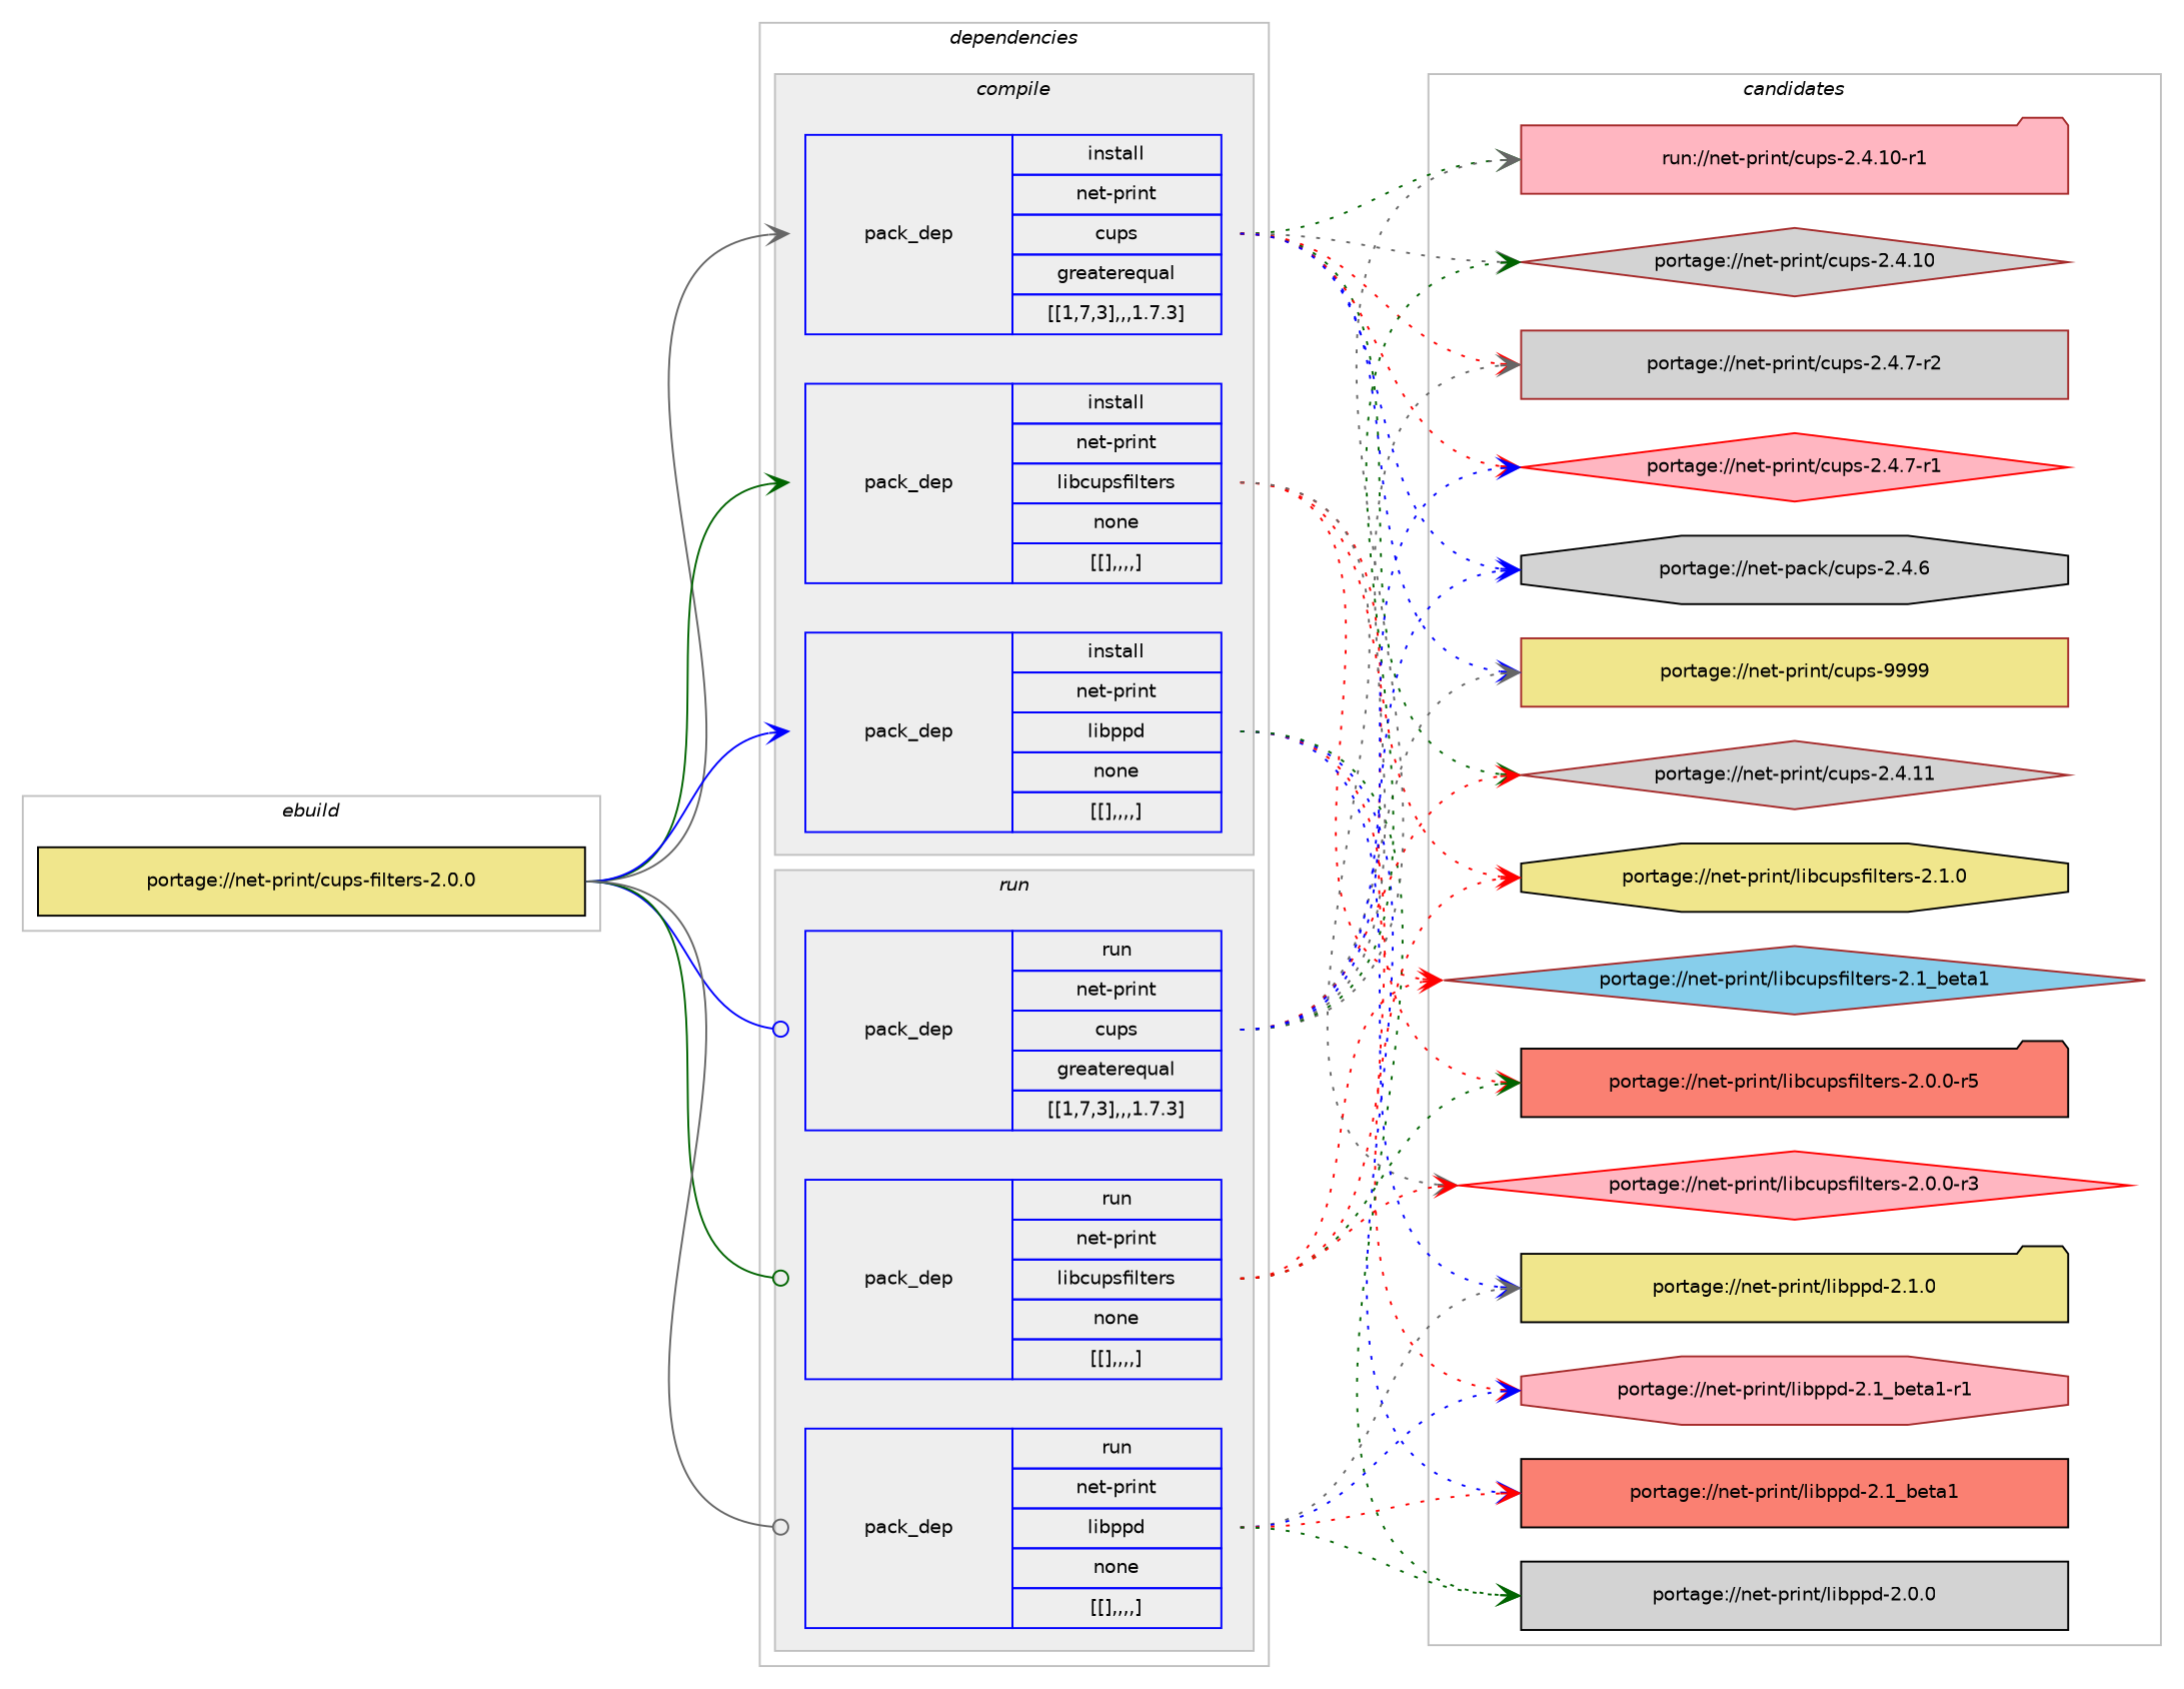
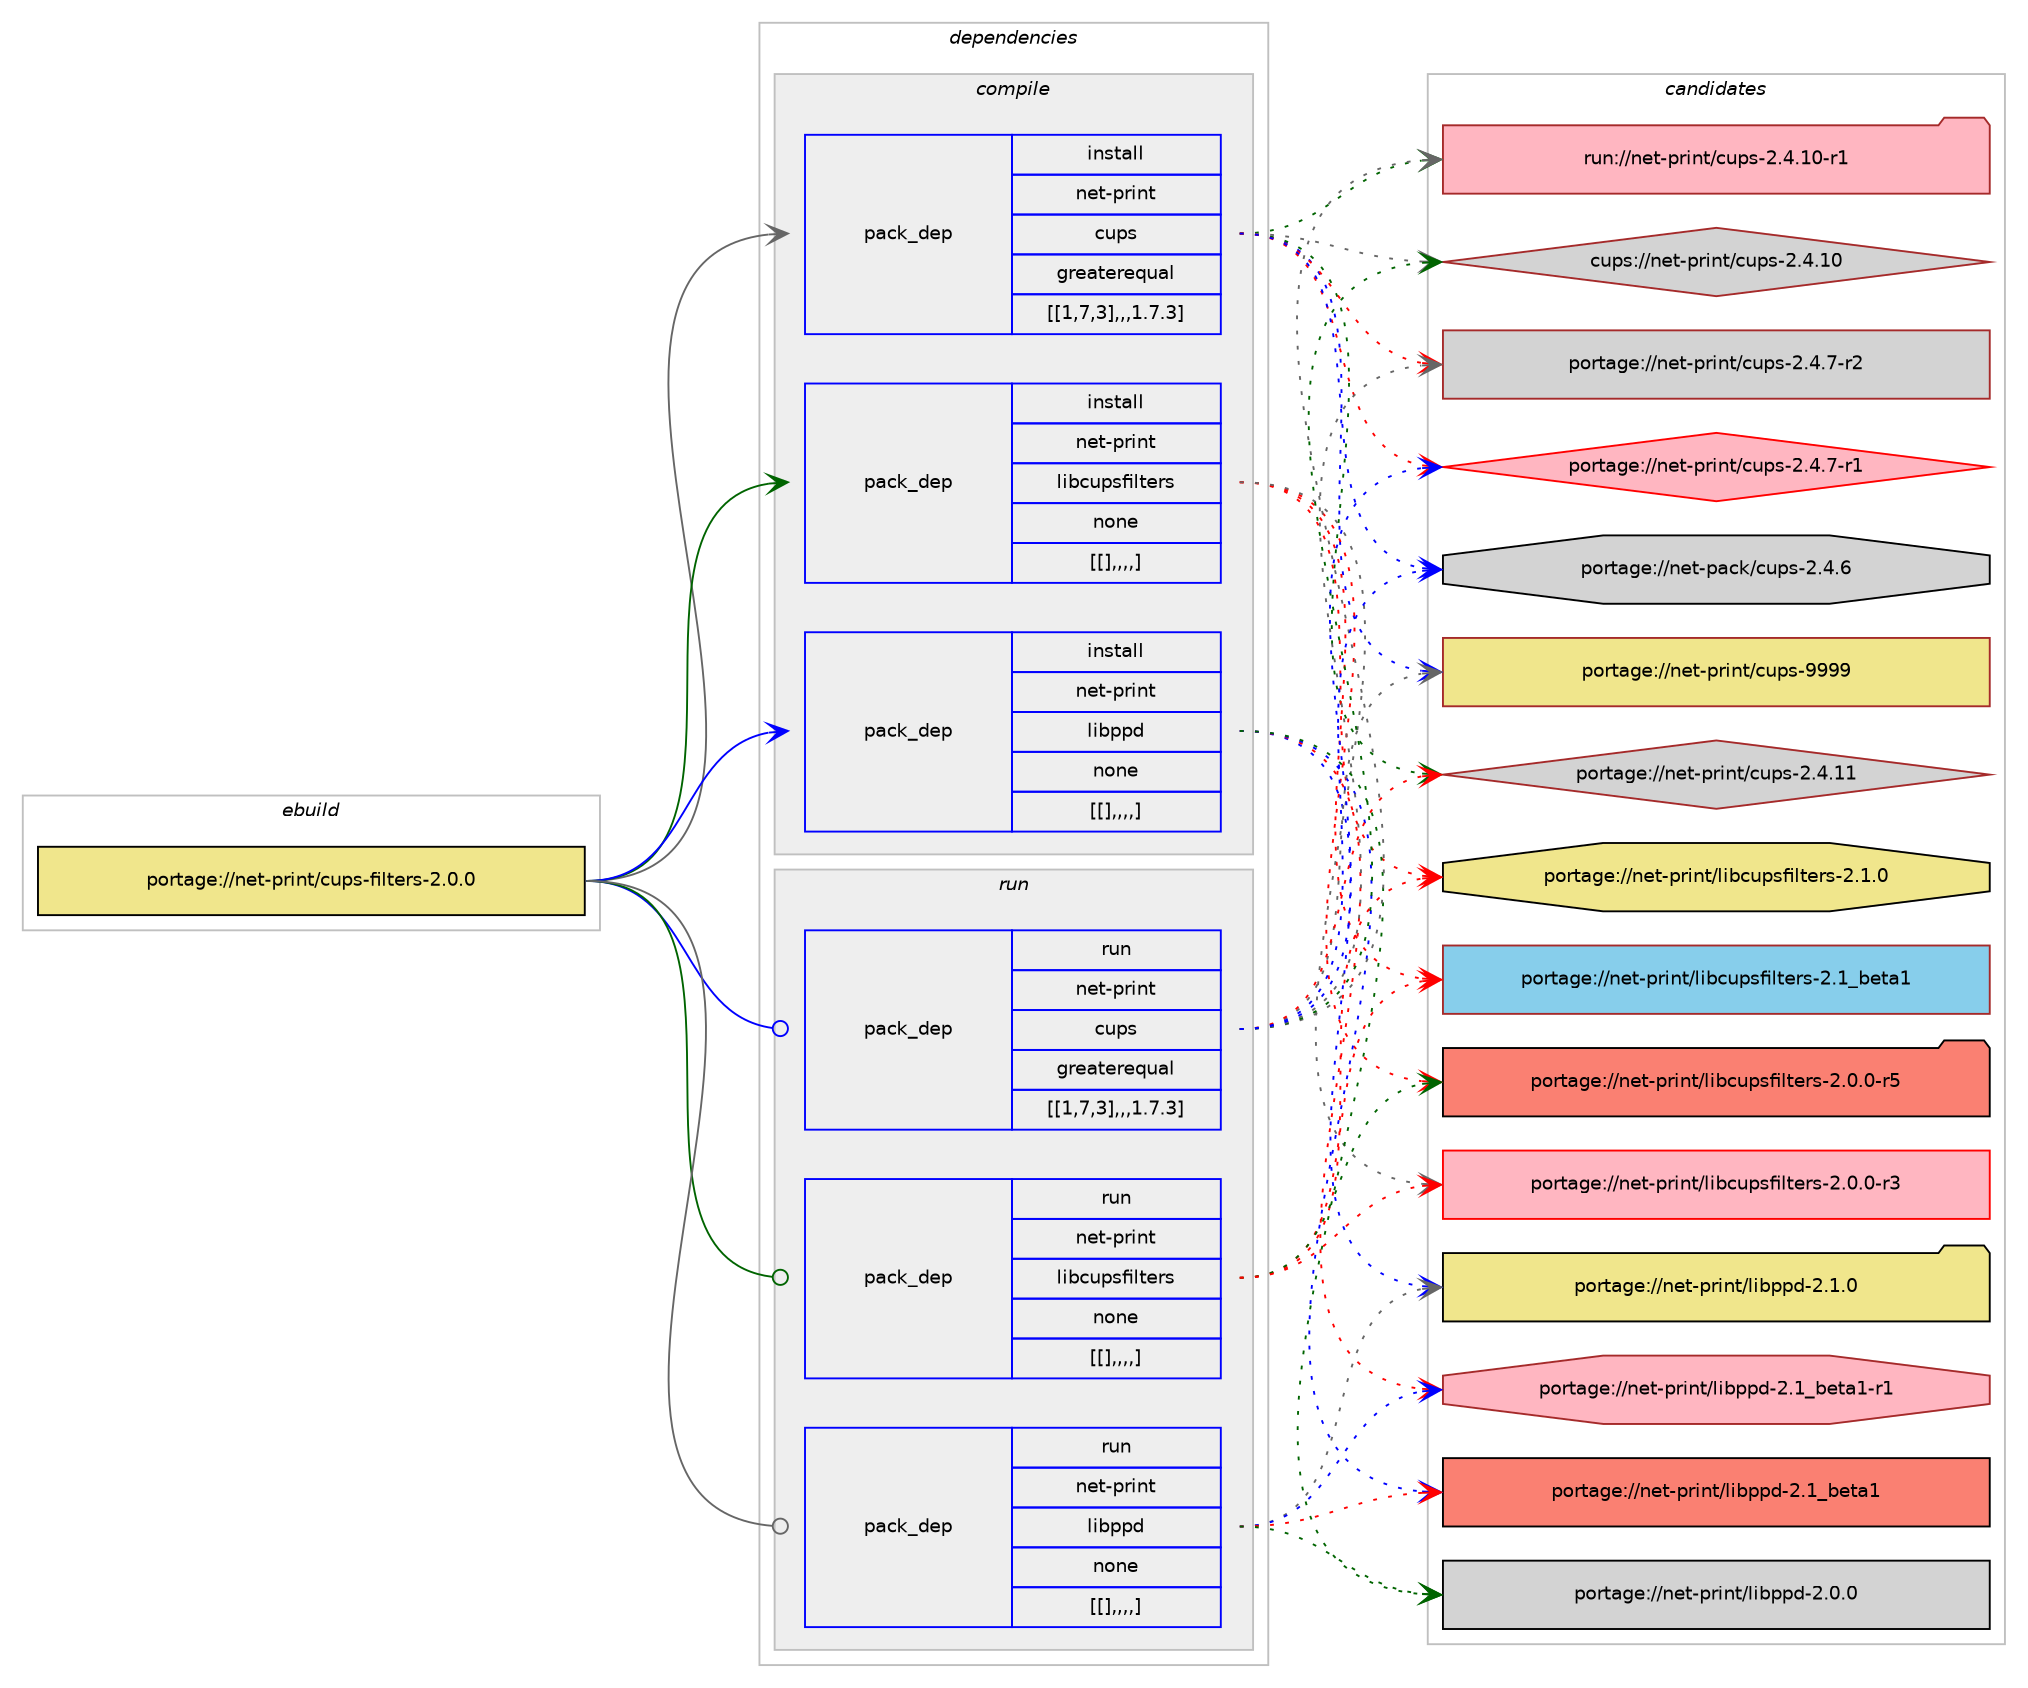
  digraph {
    compound=true
    concentrate=true
    fontname=Helvetica
    fontsize=10
    newrank=true
    rankdir=LR
    ranksep=1.5
    node [color=black fontname=Helvetica fontsize=10 shape=box style=filled]
    edge [arrowhead=vee color=red headport=w style=dotted tailport=e weight=100]
    n1 [fillcolor=khaki label="portage://net-print/cups-filters-2.0.0" width=4]
    n2 [color=blue label=<<TABLE BORDER="0" CELLBORDER="1" CELLSPACING="0" CELLPADDING="4" WIDTH="220"><TR><TD ROWSPAN="6" CELLPADDING="30">pack_dep</TD></TR><TR><TD WIDTH="110">install</TD></TR><TR><TD>net-print</TD></TR><TR><TD>cups</TD></TR><TR><TD>greaterequal</TD></TR><TR><TD>[[1,7,3],,,1.7.3]</TD></TR></TABLE>> shape=none style=""]
    n3 [color=blue label=<<TABLE BORDER="0" CELLBORDER="1" CELLSPACING="0" CELLPADDING="4" WIDTH="220"><TR><TD ROWSPAN="6" CELLPADDING="30">pack_dep</TD></TR><TR><TD WIDTH="110">install</TD></TR><TR><TD>net-print</TD></TR><TR><TD>libcupsfilters</TD></TR><TR><TD>none</TD></TR><TR><TD>[[],,,,]</TD></TR></TABLE>> shape=none style=""]
    n4 [color=blue label=<<TABLE BORDER="0" CELLBORDER="1" CELLSPACING="0" CELLPADDING="4" WIDTH="220"><TR><TD ROWSPAN="6" CELLPADDING="30">pack_dep</TD></TR><TR><TD WIDTH="110">install</TD></TR><TR><TD>net-print</TD></TR><TR><TD>libppd</TD></TR><TR><TD>none</TD></TR><TR><TD>[[],,,,]</TD></TR></TABLE>> shape=none style=""]
    n5 [color=blue label=<<TABLE BORDER="0" CELLBORDER="1" CELLSPACING="0" CELLPADDING="4" WIDTH="220"><TR><TD ROWSPAN="6" CELLPADDING="30">pack_dep</TD></TR><TR><TD WIDTH="110">run</TD></TR><TR><TD>net-print</TD></TR><TR><TD>cups</TD></TR><TR><TD>greaterequal</TD></TR><TR><TD>[[1,7,3],,,1.7.3]</TD></TR></TABLE>> shape=none style=""]
    n6 [color=blue label=<<TABLE BORDER="0" CELLBORDER="1" CELLSPACING="0" CELLPADDING="4" WIDTH="220"><TR><TD ROWSPAN="6" CELLPADDING="30">pack_dep</TD></TR><TR><TD WIDTH="110">run</TD></TR><TR><TD>net-print</TD></TR><TR><TD>libcupsfilters</TD></TR><TR><TD>none</TD></TR><TR><TD>[[],,,,]</TD></TR></TABLE>> shape=none style=""]
    n7 [color=blue label=<<TABLE BORDER="0" CELLBORDER="1" CELLSPACING="0" CELLPADDING="4" WIDTH="220"><TR><TD ROWSPAN="6" CELLPADDING="30">pack_dep</TD></TR><TR><TD WIDTH="110">run</TD></TR><TR><TD>net-print</TD></TR><TR><TD>libppd</TD></TR><TR><TD>none</TD></TR><TR><TD>[[],,,,]</TD></TR></TABLE>> shape=none style=""]
    n8 [color=brown fillcolor=khaki label="portage://net-print/cups-9999" width=4]
    n9 [color=brown fillcolor=lightgrey label="portage://net-print/cups-2.4.11" shape=diamond width=4]
    n10 [color=brown fillcolor=lightpink label="run://net-print/cups-2.4.10-r1" shape=folder width=4]
-   n11 [color=brown fillcolor=lightgrey label="portage://net-print/cups-2.4.10" shape=diamond width=4]
+   n11 [color=brown fillcolor=lightgrey label="cups://net-print/cups-2.4.10" shape=diamond width=4]
    n12 [color=brown fillcolor=lightgrey label="portage://net-print/cups-2.4.7-r2" width=4]
    n13 [color=red fillcolor=lightpink label="portage://net-print/cups-2.4.7-r1" shape=diamond width=4]
    n14 [fillcolor=lightgrey label="portage://net-pack/cups-2.4.6" shape=octagon width=4]
    n15 [fillcolor=khaki label="portage://net-print/libcupsfilters-2.1.0" shape=octagon width=4]
-   n16 [color=brown fillcolor=skyblue label="portage://net-print/libcupsfilters-2.1_beta1" shape=diamond width=4]
+   n16 [color=brown fillcolor=skyblue label="portage://net-print/libcupsfilters-2.1_beta1" width=4]
    n17 [fillcolor=salmon label="portage://net-print/libcupsfilters-2.0.0-r5" shape=folder width=4]
-   n18 [color=red fillcolor=lightpink label="portage://net-print/libcupsfilters-2.0.0-r3" shape=diamond width=4]
+   n18 [color=red fillcolor=lightpink label="portage://net-print/libcupsfilters-2.0.0-r3" width=4]
    n19 [fillcolor=khaki label="portage://net-print/libppd-2.1.0" shape=folder width=4]
    n20 [color=brown fillcolor=lightpink label="portage://net-print/libppd-2.1_beta1-r1" shape=octagon width=4]
    n21 [fillcolor=salmon label="portage://net-print/libppd-2.1_beta1" width=4]
    n22 [fillcolor=lightgrey label="portage://net-print/libppd-2.0.0" width=4]
    subgraph cluster_1 {
      color=gray
      label=<<i>dependencies</i>>
      subgraph cluster_2 {
        color=gray
        fillcolor="#eeeeee"
        label=<<i>compile</i>>
        style=filled
        subgraph sub_3 {
          color=gray
          fillcolor="#eeeeee"
          label=<<i>compile</i>>
          style=filled
          n2
        }
        subgraph sub_4 {
          color=gray
          fillcolor="#eeeeee"
          label=<<i>compile</i>>
          style=filled
          n3
        }
        subgraph sub_5 {
          color=gray
          fillcolor="#eeeeee"
          label=<<i>compile</i>>
          style=filled
          n4
        }
      }
      subgraph cluster_6 {
        color=gray
        fillcolor="#eeeeee"
        label=<<i>compile and run</i>>
        style=filled
      }
      subgraph cluster_7 {
        color=gray
        fillcolor="#eeeeee"
        label=<<i>run</i>>
        style=filled
        subgraph sub_8 {
          color=gray
          fillcolor="#eeeeee"
          label=<<i>run</i>>
          style=filled
          n5
        }
        subgraph sub_9 {
          color=gray
          fillcolor="#eeeeee"
          label=<<i>run</i>>
          style=filled
          n6
        }
        subgraph sub_10 {
          color=gray
          fillcolor="#eeeeee"
          label=<<i>run</i>>
          style=filled
          n7
        }
      }
    }
    subgraph cluster_11 {
      color=gray
      label=<<i>ebuild</i>>
      n1
    }
    subgraph cluster_12 {
      color=gray
      label=<<i>candidates</i>>
      rank=same
      subgraph sub_13 {
        color=black
        label=<<i>candidates</i>>
        nodesep=1
        rank=same
        n8
        n9
        n10
        n11
        n12
        n13
        n14
      }
      subgraph sub_14 {
        color=black
        label=<<i>candidates</i>>
        nodesep=1
        rank=same
        n15
        n16
        n17
        n18
      }
      subgraph sub_15 {
        color=black
        label=<<i>candidates</i>>
        nodesep=1
        rank=same
        n19
        n20
        n21
        n22
      }
      subgraph sub_16 {
        color=black
        label=<<i>candidates</i>>
        nodesep=1
        rank=same
        n8
        n9
        n10
        n11
        n12
        n13
        n14
      }
      subgraph sub_17 {
        color=black
        label=<<i>candidates</i>>
        nodesep=1
        rank=same
        n15
        n16
        n17
        n18
      }
      subgraph sub_18 {
        color=black
        label=<<i>candidates</i>>
        nodesep=1
        rank=same
        n19
        n20
        n21
        n22
      }
    }
    n1 -> n2 [color=gray40 style=solid weight=20]
    n1 -> n3 [color=darkgreen style=solid weight=20]
    n1 -> n4 [color=blue style=solid weight=20]
    n1 -> n5 [arrowhead=odot color=blue style=solid weight=20]
    n1 -> n6 [arrowhead=odot color=darkgreen style=solid weight=20]
    n1 -> n7 [arrowhead=odot color=gray40 style=solid weight=20]
    n2 -> n8 [color=blue]
    n2 -> n9 [color=darkgreen]
    n2 -> n10 [color=darkgreen]
    n2 -> n11 [color=gray40]
    n2 -> n12
    n2 -> n13
    n2 -> n14 [color=blue]
    n3 -> n15
    n3 -> n16
    n3 -> n17
    n3 -> n18 [color=gray40]
    n4 -> n19 [color=blue]
    n4 -> n20
    n4 -> n21 [color=blue]
    n4 -> n22 [color=darkgreen]
    n5 -> n8 [color=gray40]
    n5 -> n9
    n5 -> n10 [color=gray40]
    n5 -> n11 [color=darkgreen]
    n5 -> n12 [color=gray40]
    n5 -> n13 [color=blue]
    n5 -> n14 [color=blue]
    n6 -> n15
    n6 -> n16
    n6 -> n17 [color=darkgreen]
    n6 -> n18
    n7 -> n19 [color=gray40]
    n7 -> n20 [color=blue]
    n7 -> n21
    n7 -> n22 [color=darkgreen]
  }
